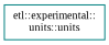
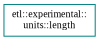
  digraph {
    rankdir=LR
    fontname="Liberation Serif"
-   n1 [color=teal fillcolor=white fontname="Liberation Serif" fontsize=10 height=0.2 label="etl::experimental::\lunits::units" shape=record style=filled width=0.4]
+   n1 [color=teal fillcolor=white fontname="Liberation Serif" fontsize=10 height=0.2 label="etl::experimental::\lunits::length" shape=record style=filled width=0.4]
  }
